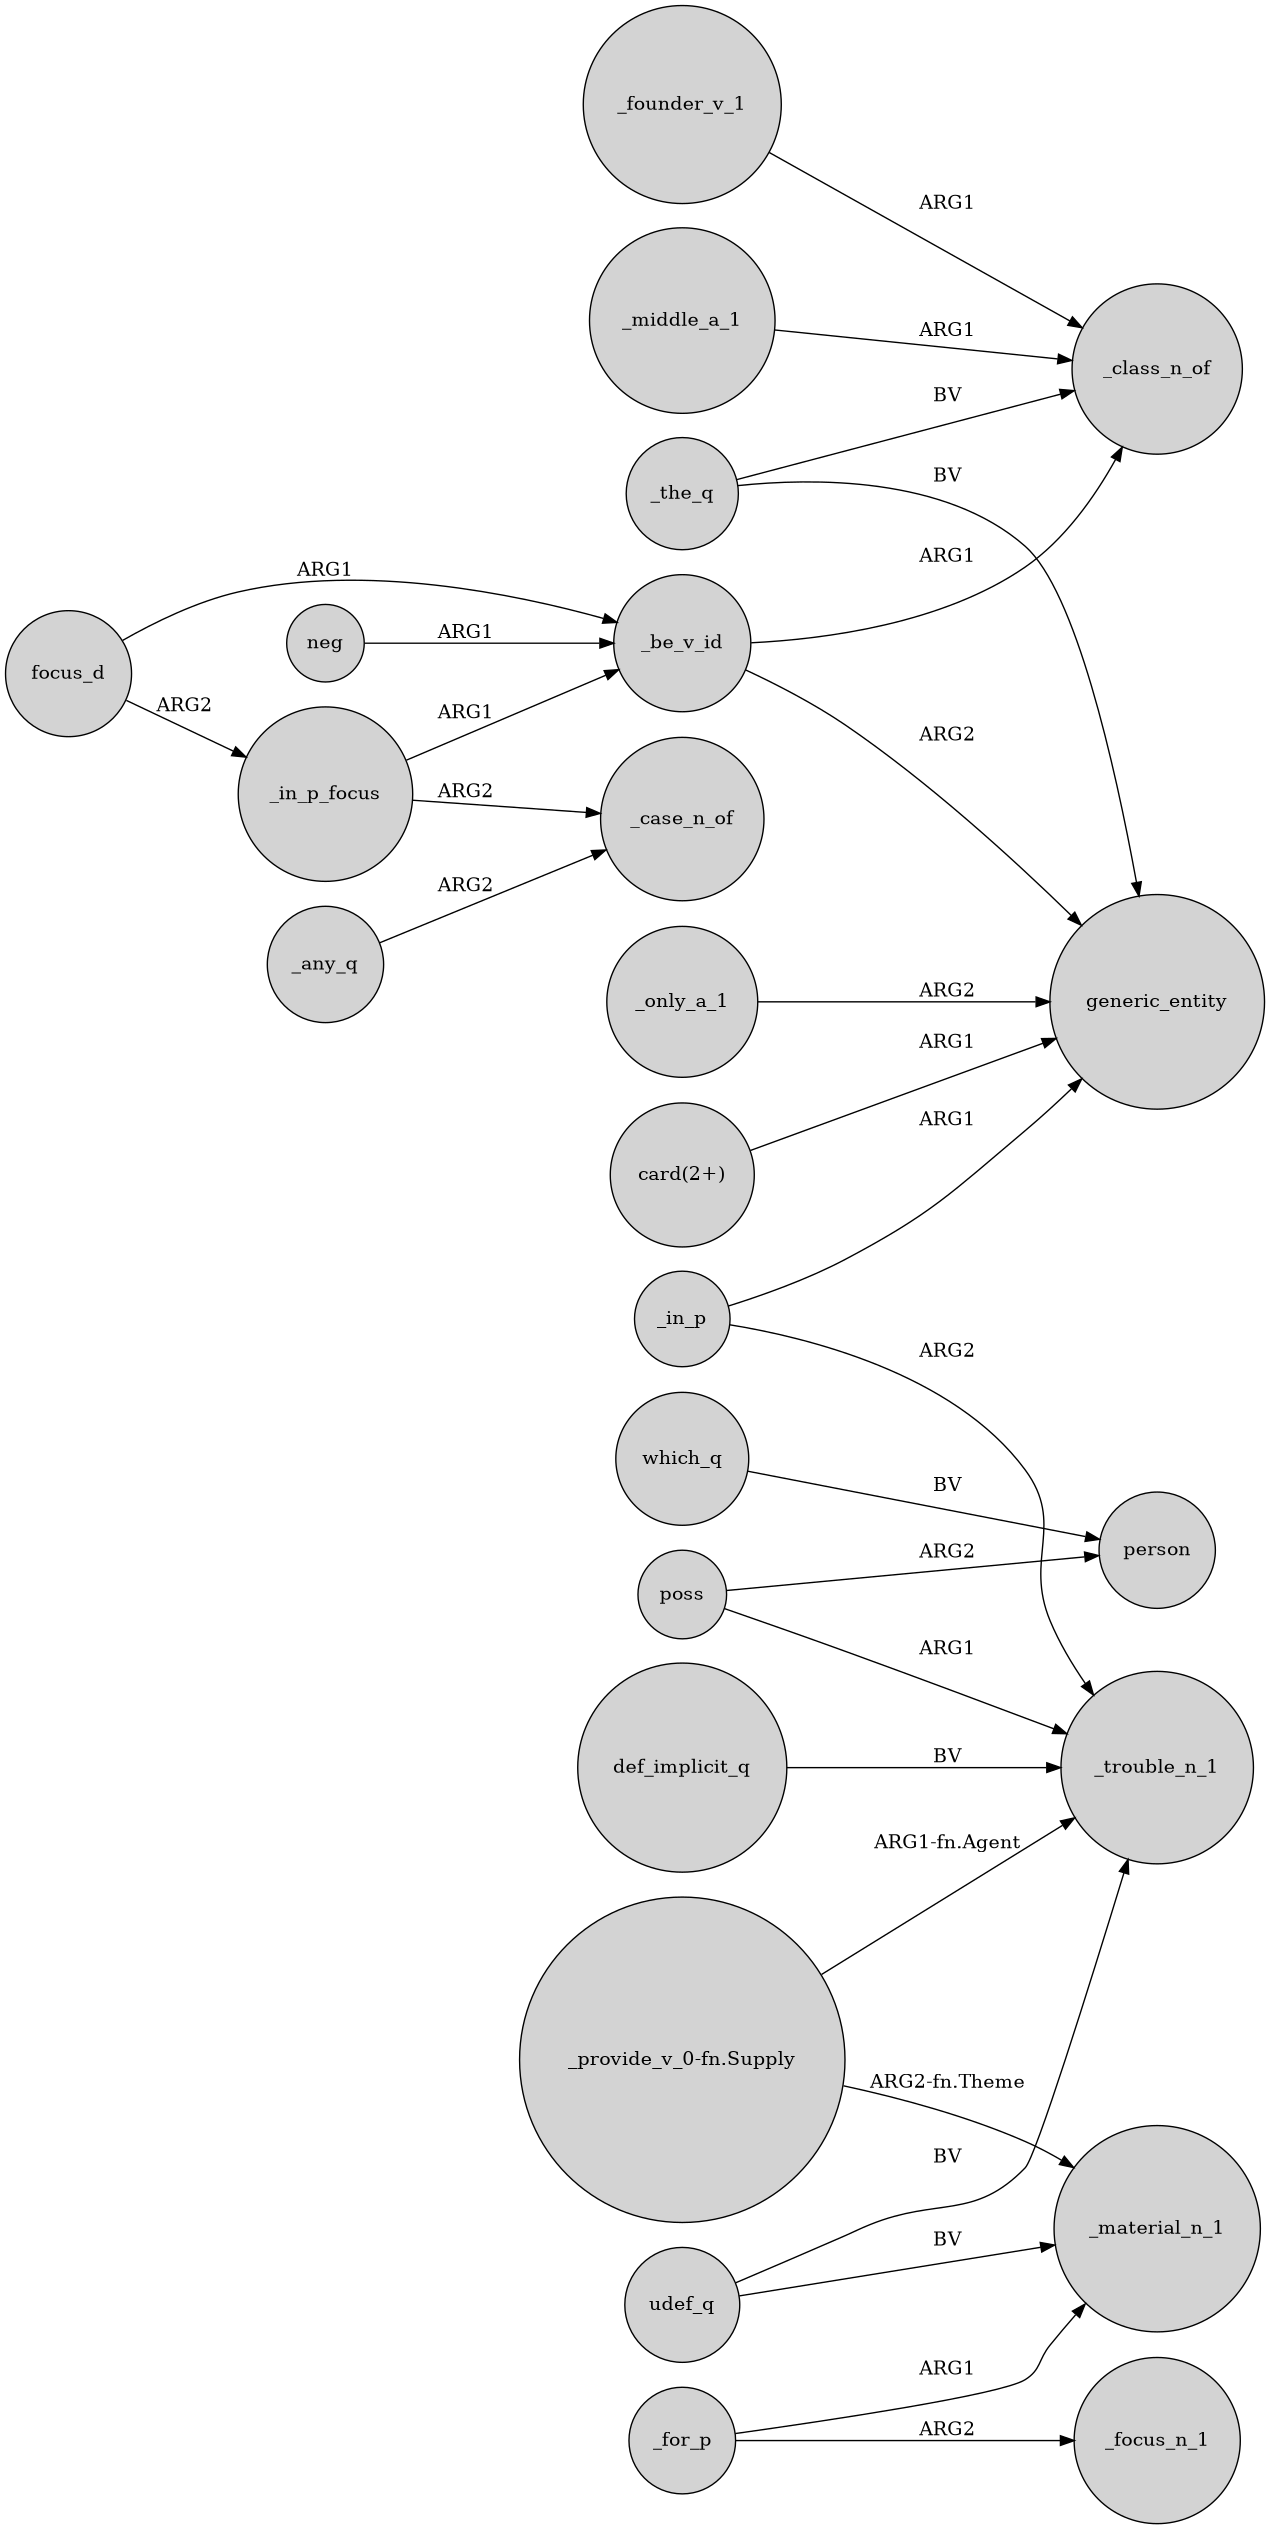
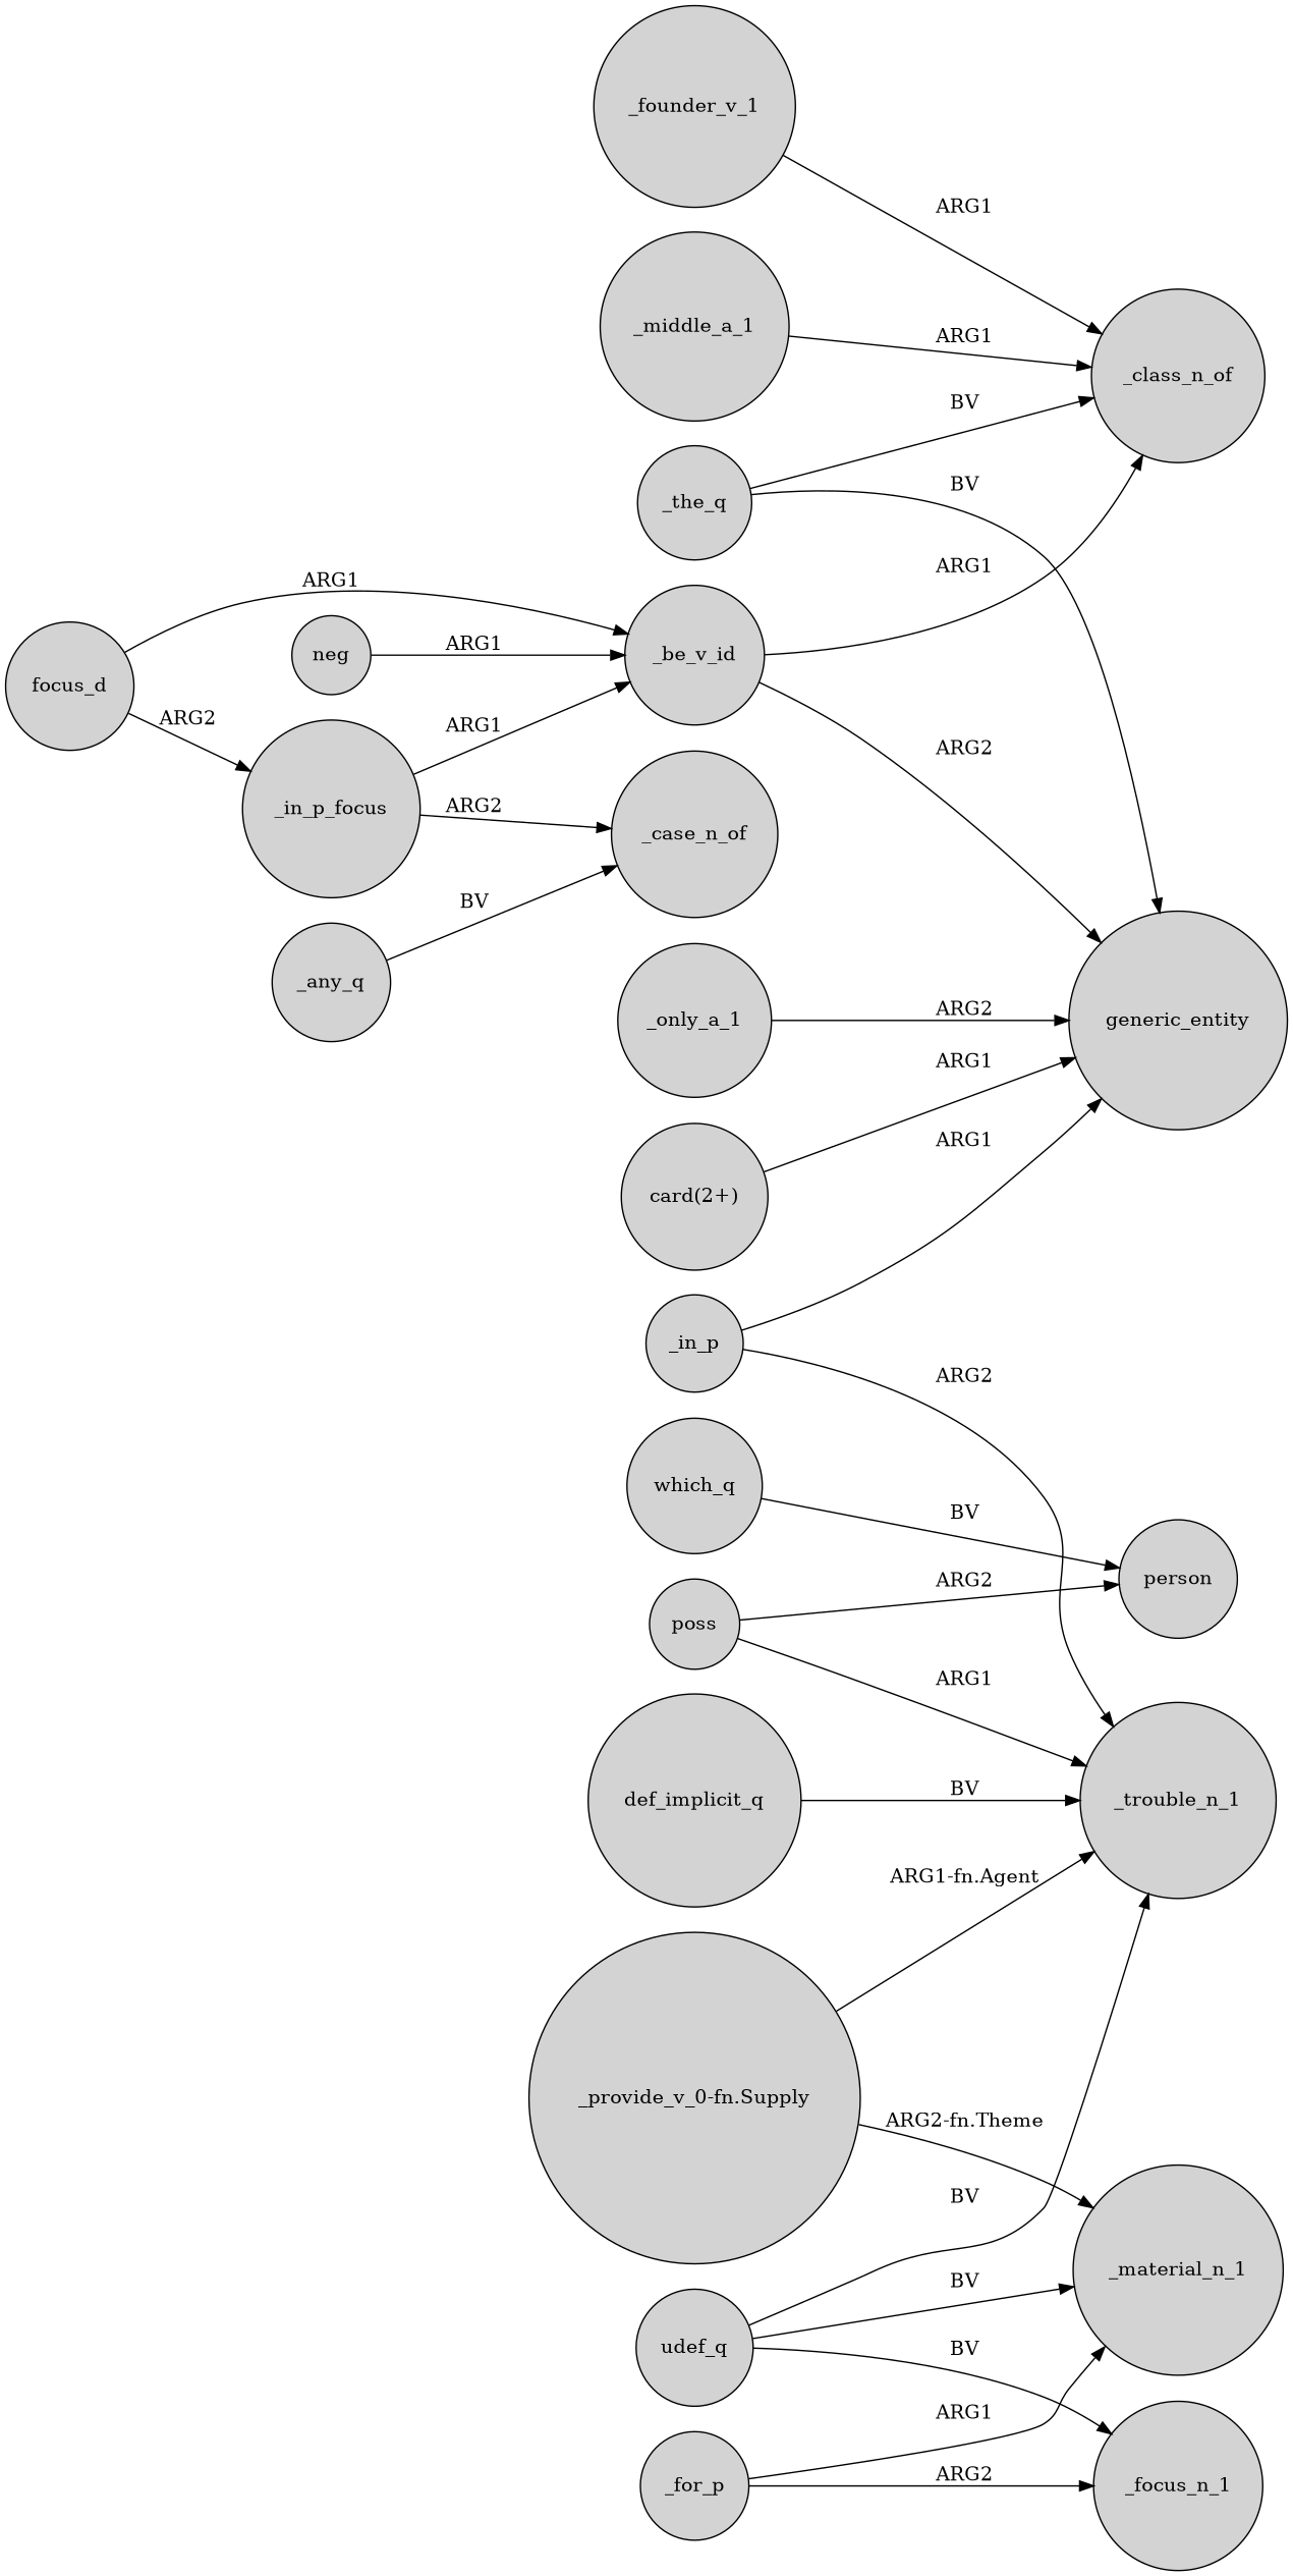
  digraph {
    rankdir=LR
    node [shape=circle style=filled]
    _the_q
    generic_entity
    _class_n_of
    _only_a_1
    poss
    person
    _trouble_n_1
    n8 [label=_in_p_focus]
    focus_d
    _be_v_id
    _case_n_of
    n12 [label="_provide_v_0-fn.Supply"]
    _material_n_1
    _in_p
    _for_p
    n16 [label=_focus_n_1]
    udef_q
    which_q
    _any_q
    _founder_v_1
    "card(2+)"
    neg
    def_implicit_q
    _middle_a_1
    _the_q -> generic_entity [label=BV]
    _the_q -> _class_n_of [label=BV]
    _only_a_1 -> generic_entity [label=ARG2]
    poss -> person [label=ARG2]
    poss -> _trouble_n_1 [label=ARG1]
    n8 -> _be_v_id [label=ARG1]
    n8 -> _case_n_of [label=ARG2]
    focus_d -> n8 [label=ARG2]
    focus_d -> _be_v_id [label=ARG1]
    _be_v_id -> generic_entity [label=ARG2]
    _be_v_id -> _class_n_of [label=ARG1]
    n12 -> _trouble_n_1 [label="ARG1-fn.Agent"]
    n12 -> _material_n_1 [label="ARG2-fn.Theme"]
    _in_p -> generic_entity [label=ARG1]
    _in_p -> _trouble_n_1 [label=ARG2]
    _for_p -> _material_n_1 [label=ARG1]
    _for_p -> n16 [label=ARG2]
    udef_q -> _trouble_n_1 [label=BV]
    udef_q -> _material_n_1 [label=BV]
+   udef_q -> n16 [label=BV]
    which_q -> person [label=BV]
-   _any_q -> _case_n_of [label=ARG2]
+   _any_q -> _case_n_of [label=BV]
    _founder_v_1 -> _class_n_of [label=ARG1]
    "card(2+)" -> generic_entity [label=ARG1]
    neg -> _be_v_id [label=ARG1]
    def_implicit_q -> _trouble_n_1 [label=BV]
    _middle_a_1 -> _class_n_of [label=ARG1]
  }
